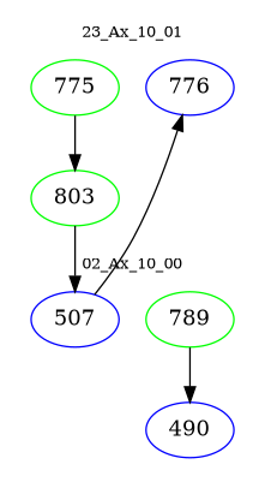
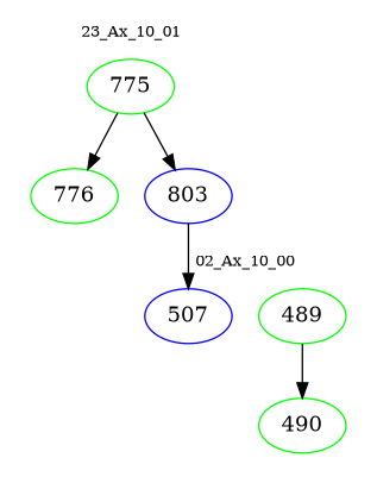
  digraph {
    node [color=green]
    edge [color=black]
    n1 [label=775]
-   n2 [color=blue label=776]
-   n3 [label=803]
-   n4 [label=789]
+   n2 [label=776]
+   n3 [color=blue label=803]
+   n4 [label=489]
    n5 [color=blue label=507]
-   n6 [color=blue label=490]
+   n6 [label=490]
    subgraph cluster_1 {
      color=white
      fontsize=10
      label="23_Ax_10_01"
      n1
      n2
      n3
    }
    subgraph cluster_2 {
      color=white
      fontsize=10
      label="02_Ax_10_00"
      n4
      n5
      n6
    }
-   n5 -> n2
+   n1 -> n2
    n1 -> n3
    n3 -> n5
    n4 -> n6
  }
